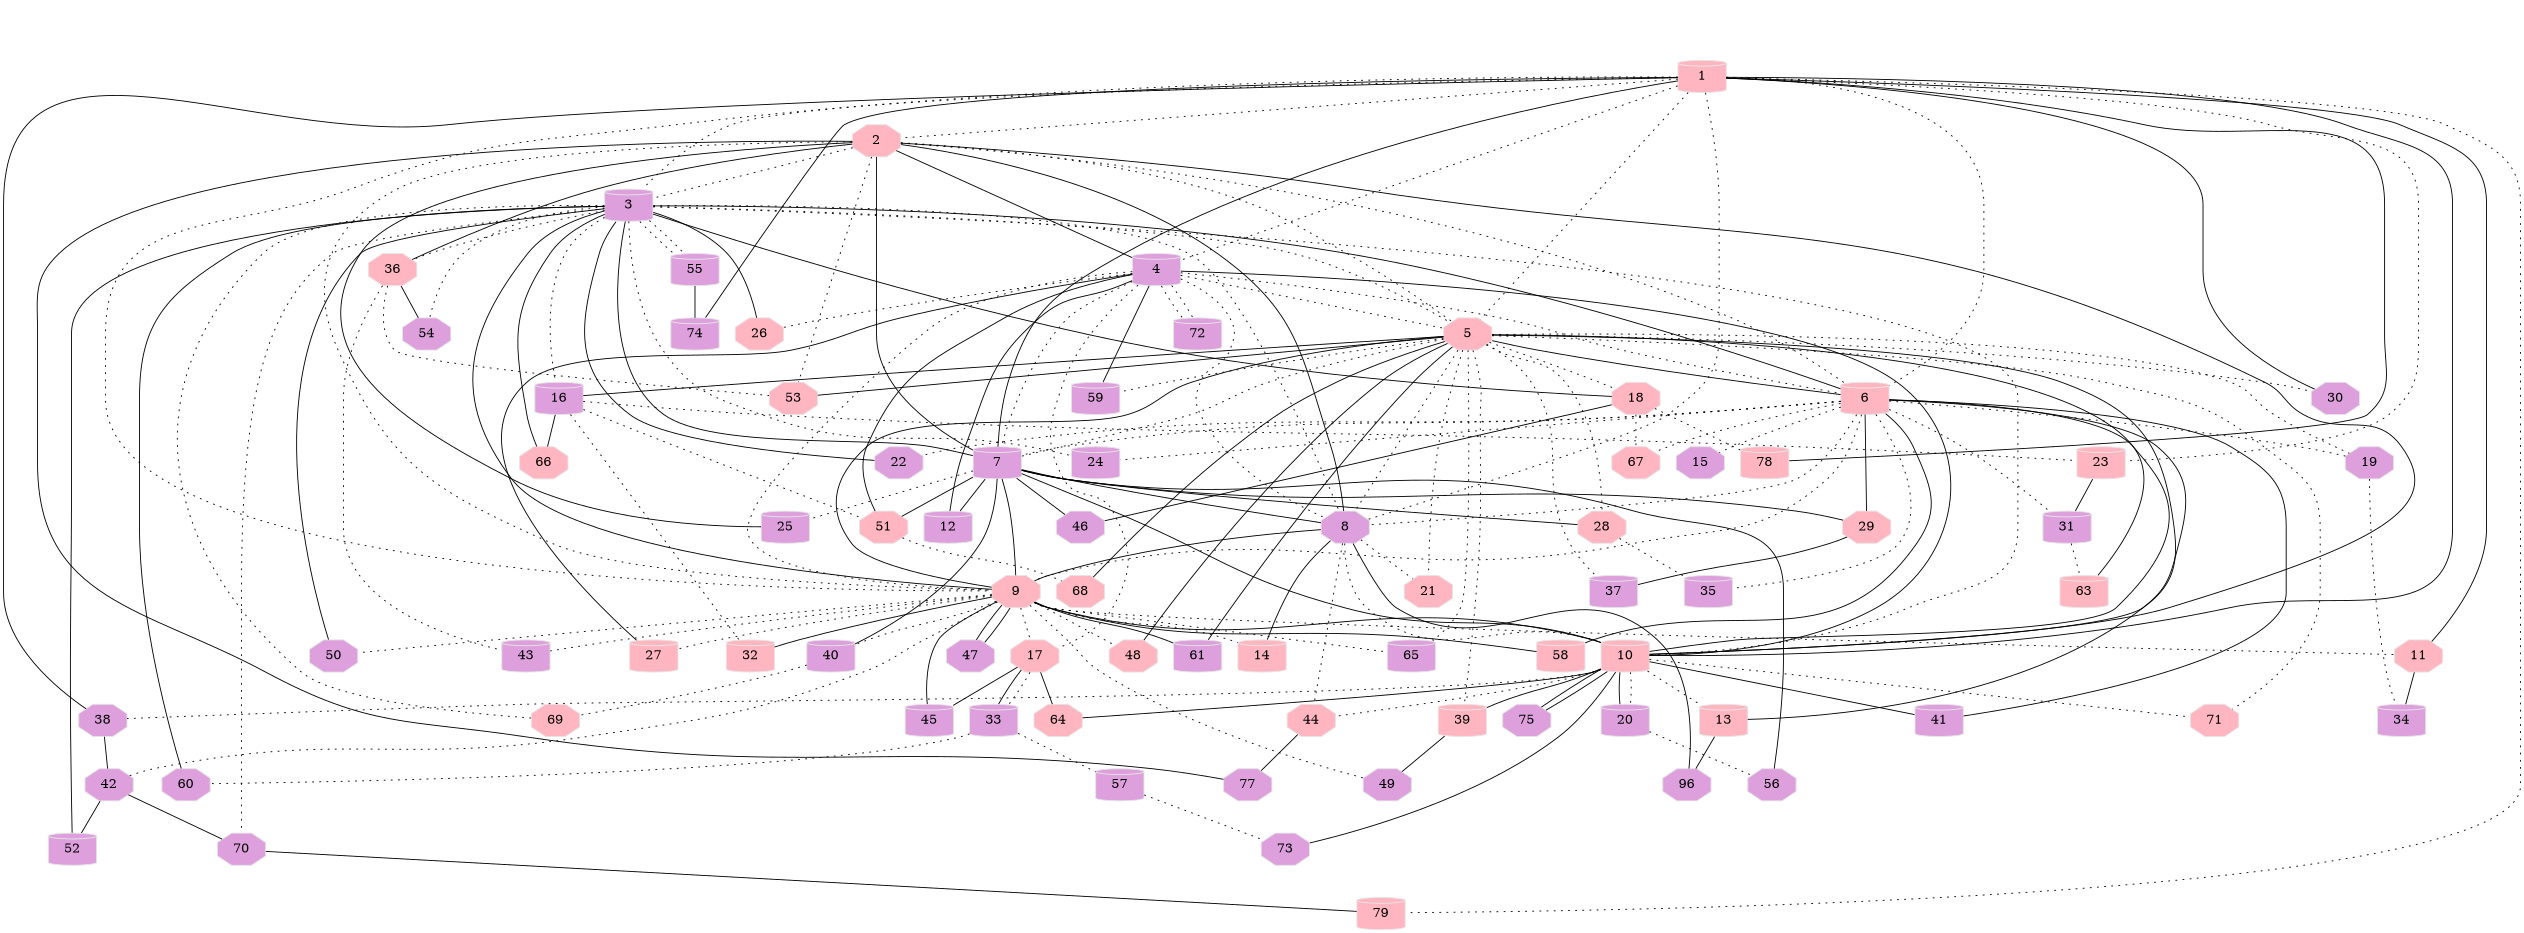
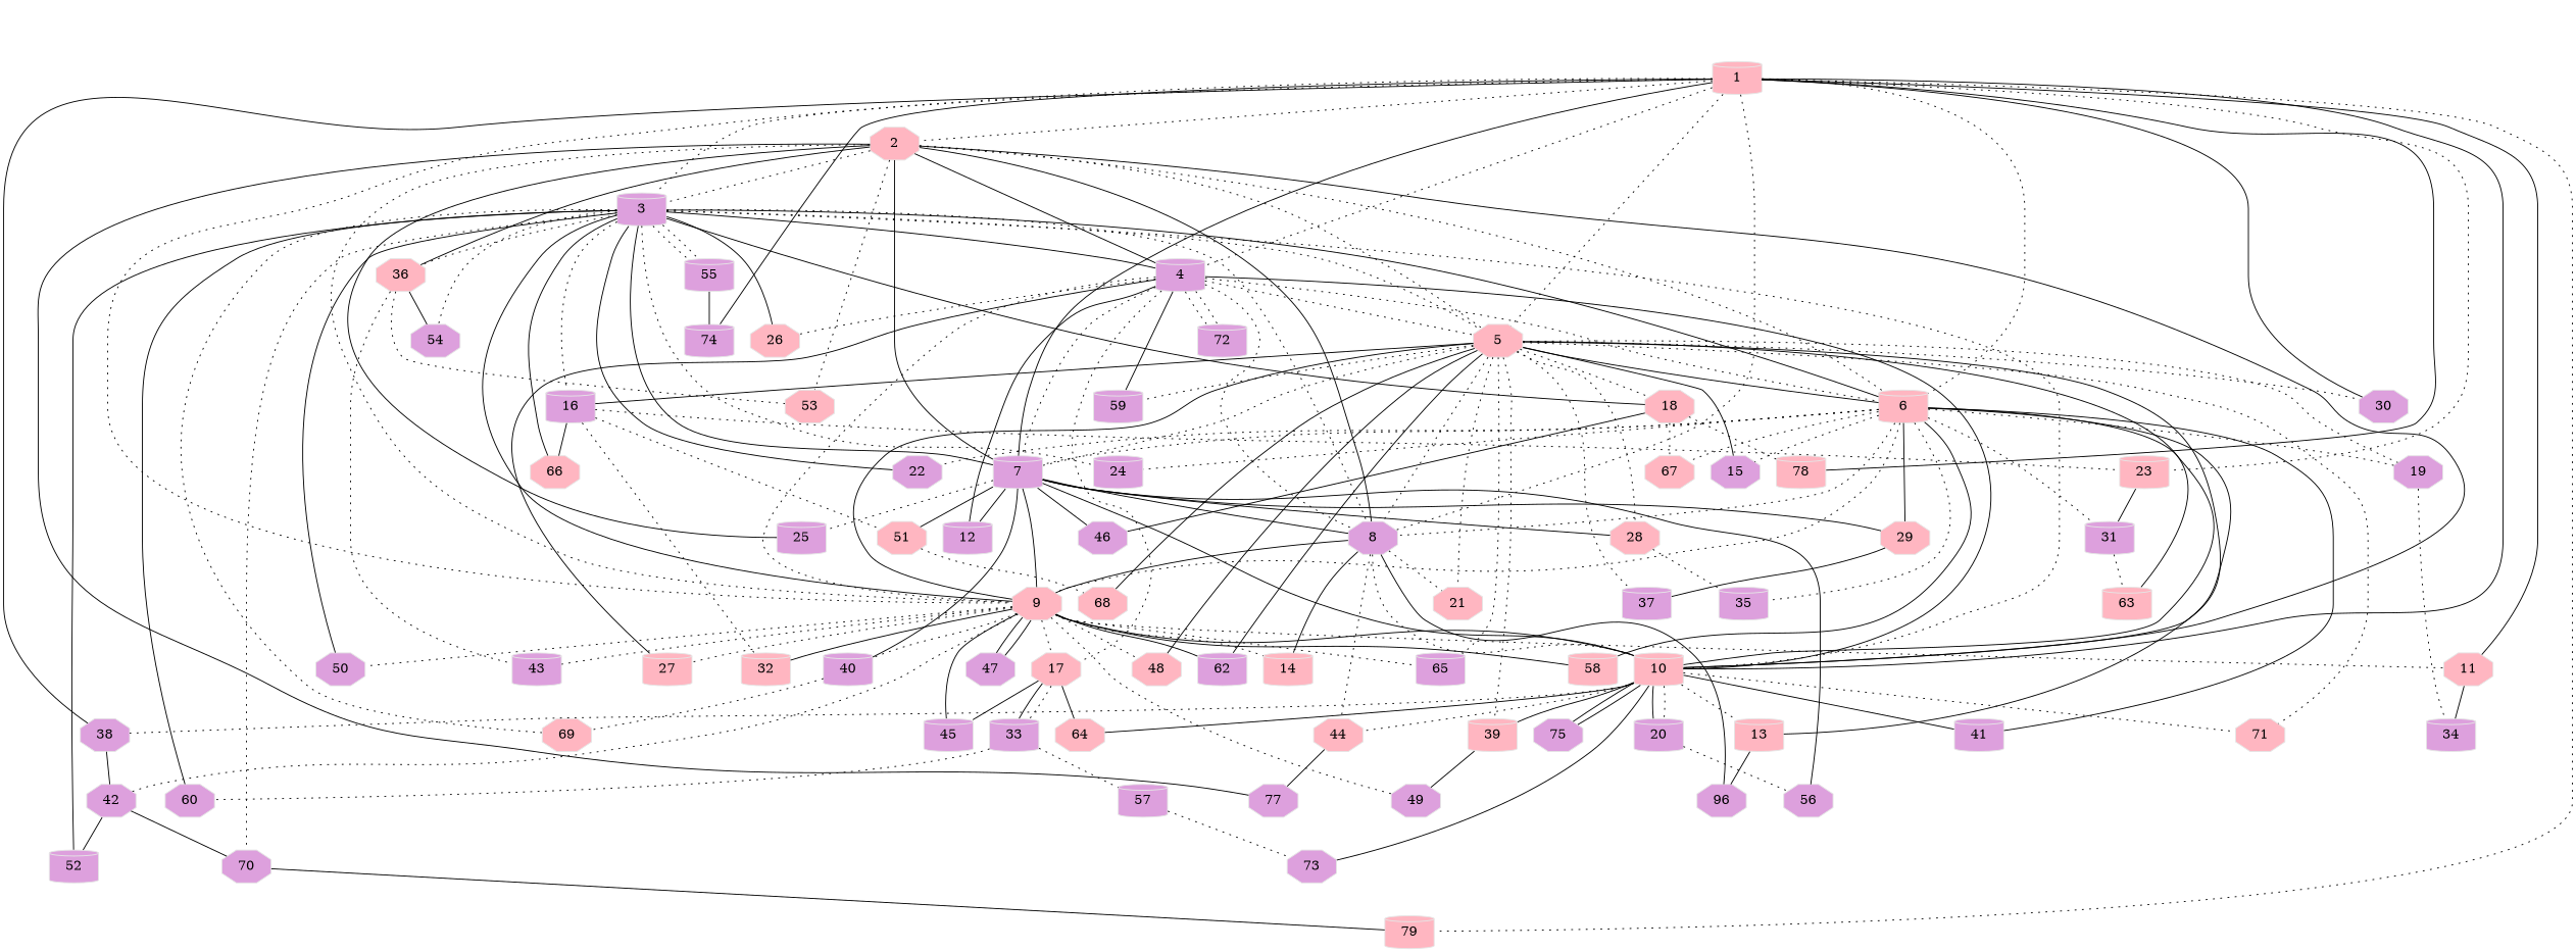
  graph {
    node [color=gray90 fillcolor=plum shape=octagon style=filled]
    edge [style=dotted]
    1 [fillcolor=lightpink shape=cylinder]
    2 [fillcolor=lightpink]
    3 [shape=cylinder]
    4 [shape=cylinder]
    5 [fillcolor=lightpink]
    6 [fillcolor=lightpink shape=cylinder]
    7 [shape=cylinder]
    8
    9 [fillcolor=lightpink]
    10 [fillcolor=lightpink shape=cylinder]
    11 [fillcolor=lightpink]
    23 [fillcolor=lightpink shape=cylinder]
    30
    38
    74 [shape=cylinder]
    78 [fillcolor=lightpink shape=cylinder]
    79 [fillcolor=lightpink shape=cylinder]
    25 [shape=cylinder]
    36 [fillcolor=lightpink]
    53 [fillcolor=lightpink]
    77
    16 [shape=cylinder]
    18 [fillcolor=lightpink]
    22
    24 [shape=cylinder]
    26 [fillcolor=lightpink]
    50
    52 [shape=cylinder]
    54
    55 [shape=cylinder]
    60
    66 [fillcolor=lightpink]
    69 [fillcolor=lightpink]
    70
    12 [shape=cylinder]
    17 [fillcolor=lightpink]
    27 [fillcolor=lightpink shape=cylinder]
    59 [shape=cylinder]
    72 [shape=cylinder]
    15
    19
    21 [fillcolor=lightpink]
    28 [fillcolor=lightpink]
    37 [shape=cylinder]
    39 [fillcolor=lightpink shape=cylinder]
    48 [fillcolor=lightpink]
-   62 [shape=cylinder label=61]
+   62 [shape=cylinder]
    63 [fillcolor=lightpink shape=cylinder]
    65 [shape=cylinder]
    68 [fillcolor=lightpink]
    71 [fillcolor=lightpink]
    13 [fillcolor=lightpink shape=cylinder]
    29 [fillcolor=lightpink]
    31 [shape=cylinder]
    35 [shape=cylinder]
    41 [shape=cylinder]
    58 [fillcolor=lightpink shape=cylinder]
    67 [fillcolor=lightpink]
    40 [shape=cylinder]
    46
    51 [fillcolor=lightpink]
    56
    14 [fillcolor=lightpink shape=cylinder]
    44 [fillcolor=lightpink]
    n65 [label=96]
    32 [fillcolor=lightpink shape=cylinder]
    42
    43 [shape=cylinder]
    45 [shape=cylinder]
    47
    49
    20 [shape=cylinder]
    64 [fillcolor=lightpink]
    73
    75
    34 [shape=cylinder]
    57 [shape=cylinder]
    33 [shape=cylinder]
    1 -- 2
    1 -- 3
    1 -- 4
    1 -- 5
    1 -- 6
    1 -- 7 [style=solid]
    1 -- 8
    1 -- 9
    1 -- 10 [style=solid]
    1 -- 11 [style=solid]
    1 -- 23
    1 -- 30 [style=solid]
    1 -- 38 [style=solid]
    1 -- 74 [style=solid]
    1 -- 78 [style=solid]
    1 -- 79
    2 -- 3
    2 -- 4 [style=solid]
    2 -- 5
    2 -- 6
    2 -- 7 [style=solid]
    2 -- 8 [style=solid]
    2 -- 9
    2 -- 10 [style=solid]
    2 -- 25 [style=solid]
    2 -- 36 [style=solid]
    2 -- 53
    2 -- 77 [style=solid]
-   51 -- 4 [style=solid]
+   3 -- 4 [style=solid]
    3 -- 5
    3 -- 6 [style=solid]
    3 -- 7 [style=solid]
    3 -- 8
    3 -- 9 [style=solid]
    3 -- 10
    3 -- 36
    3 -- 16
    3 -- 18 [style=solid]
    3 -- 22 [style=solid]
    3 -- 24
    3 -- 26 [style=solid]
    3 -- 50 [style=solid]
    3 -- 52 [style=solid]
    3 -- 54
    3 -- 55
    3 -- 55
    3 -- 60 [style=solid]
    3 -- 66 [style=solid]
    3 -- 69
    3 -- 70
    4 -- 5
    4 -- 6
    4 -- 7
    4 -- 8
    4 -- 9
    4 -- 10 [style=solid]
    4 -- 26
    4 -- 12 [style=solid]
    4 -- 17
    4 -- 27 [style=solid]
    4 -- 59 [style=solid]
    4 -- 72
    4 -- 72
    5 -- 6 [style=solid]
    5 -- 7
    5 -- 8
    5 -- 9 [style=solid]
    5 -- 10 [style=solid]
    5 -- 30
    5 -- 16 [style=solid]
    5 -- 18
    5 -- 59
-   5 -- 53 [style=solid]
+   5 -- 15 [style=solid]
    5 -- 19
    5 -- 21
    5 -- 28
    5 -- 37
    5 -- 39
    5 -- 48 [style=solid]
    5 -- 62 [style=solid]
    5 -- 63 [style=solid]
    5 -- 65
    5 -- 68 [style=solid]
    5 -- 71
    6 -- 7
    6 -- 8
    6 -- 9
    6 -- 10 [style=solid]
    6 -- 22
    6 -- 24
    6 -- 15
    6 -- 19
    6 -- 13 [style=solid]
    6 -- 29 [style=solid]
    6 -- 31
    6 -- 35
    6 -- 41 [style=solid]
    6 -- 58 [style=solid]
    6 -- 67
    7 -- 8 [style=solid]
    7 -- 9 [style=solid]
    7 -- 10 [style=solid]
    7 -- 25
    7 -- 12 [style=solid]
    7 -- 28 [style=solid]
    7 -- 29 [style=solid]
    7 -- 40 [style=solid]
    7 -- 46 [style=solid]
    7 -- 51 [style=solid]
    7 -- 56 [style=solid]
    8 -- 9 [style=solid]
    8 -- 10
    8 -- 21
    8 -- 14 [style=solid]
    8 -- 44
    8 -- n65 [style=solid]
    9 -- 10 [style=solid]
    9 -- 11
    9 -- 50
    9 -- 17
    9 -- 27
    9 -- 48
    9 -- 62 [style=solid]
    9 -- 65
    9 -- 58 [style=solid]
    9 -- 40
    9 -- 14
    9 -- 32 [style=solid]
    9 -- 42
    9 -- 43
    9 -- 45 [style=solid]
    9 -- 47 [style=solid]
    9 -- 47 [style=solid]
    9 -- 49
    10 -- 38
    10 -- 39 [style=solid]
    10 -- 71
    10 -- 13
    10 -- 41 [style=solid]
    10 -- 44
    10 -- 20 [style=solid]
    10 -- 20
    10 -- 64 [style=solid]
    10 -- 73 [style=solid]
    10 -- 75 [style=solid]
    10 -- 75 [style=solid]
    11 -- 34 [style=solid]
    23 -- 31 [style=solid]
    38 -- 42 [style=solid]
    36 -- 53
    36 -- 54 [style=solid]
    36 -- 43
    16 -- 23
    16 -- 66 [style=solid]
    16 -- 51
    16 -- 32
    18 -- 78
    18 -- 67
    18 -- 46 [style=solid]
    55 -- 74 [style=solid]
    70 -- 79 [style=solid]
    17 -- 45 [style=solid]
    17 -- 64 [style=solid]
    17 -- 33 [style=solid]
    17 -- 33
    19 -- 34
    28 -- 35
    39 -- 49 [style=solid]
    13 -- n65 [style=solid]
    29 -- 37 [style=solid]
    31 -- 63
    40 -- 69
    51 -- 68
    44 -- 77 [style=solid]
    42 -- 52 [style=solid]
    42 -- 70 [style=solid]
    20 -- 56
    57 -- 73
    33 -- 60
    33 -- 57
  }
